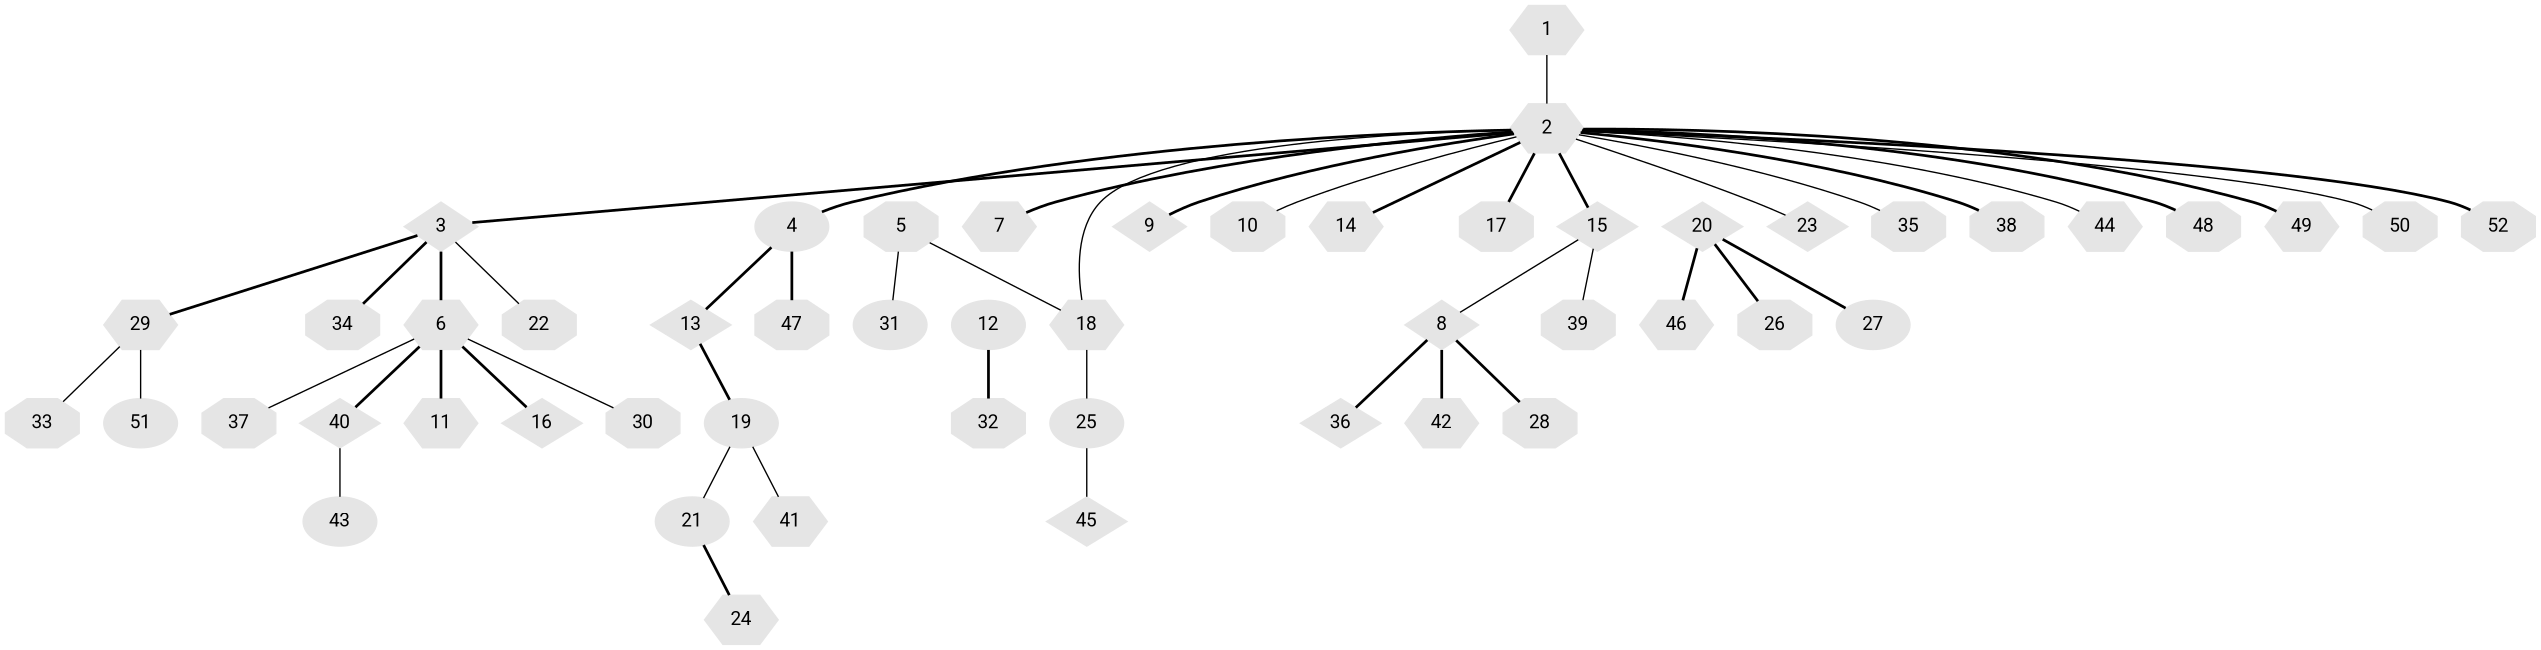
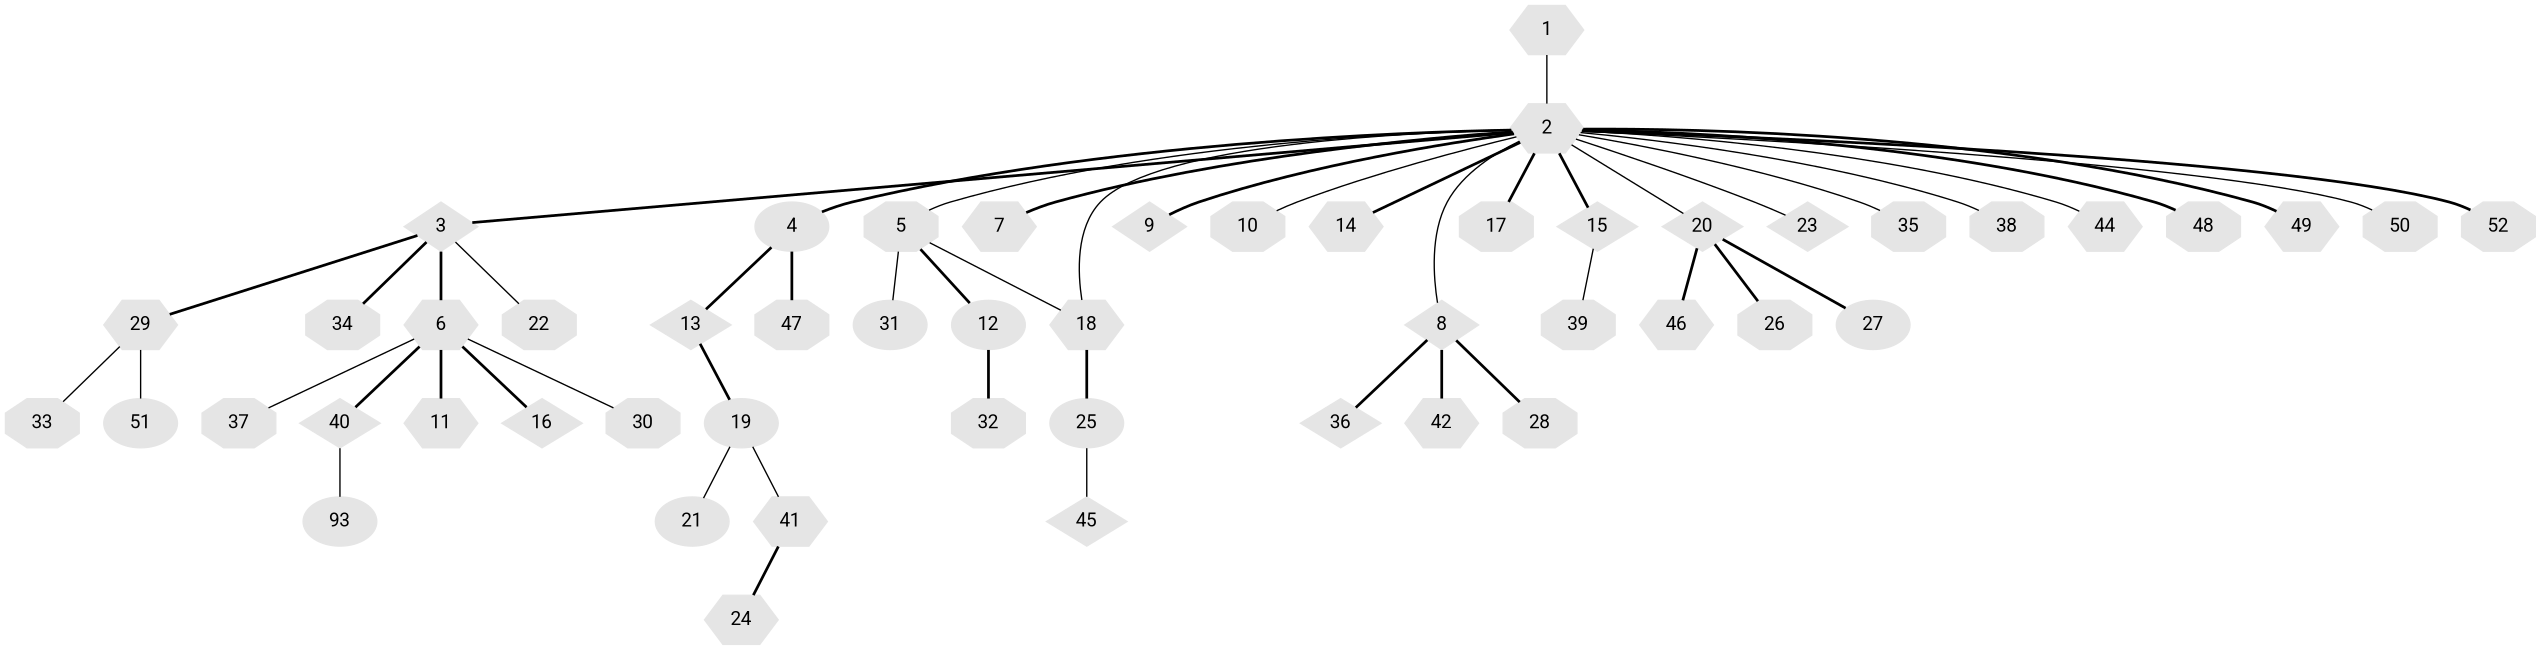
  graph {
    fontname=Roboto
    node [color=gray90 fontname=Roboto shape=octagon style=filled]
    edge [fontname=Roboto style=bold]
    1 [shape=hexagon]
    2 [shape=hexagon]
    3 [shape=diamond]
    4 [shape=ellipse]
    5
    7 [shape=hexagon]
    8 [shape=diamond]
    9 [shape=diamond]
    10
    14 [shape=hexagon]
    15 [shape=diamond]
    17
    18 [shape=hexagon]
    20 [shape=diamond]
    23 [shape=diamond]
    35
    38
    44 [shape=hexagon]
    48
    49 [shape=hexagon]
    50
    52
    6 [shape=hexagon]
    22
    29 [shape=hexagon]
    34
    13 [shape=diamond]
    47
    12 [shape=ellipse]
    31 [shape=ellipse]
    28
    36 [shape=diamond]
    42 [shape=hexagon]
    39
    25 [shape=ellipse]
    26
    27 [shape=ellipse]
    46 [shape=hexagon]
    11 [shape=hexagon]
    16 [shape=diamond]
    30
    37
    40 [shape=diamond]
    33
    51 [shape=ellipse]
    19 [shape=ellipse]
    32
-   43 [shape=ellipse]
+   43 [shape=ellipse label=93]
    21 [shape=ellipse]
    41 [shape=hexagon]
    45 [shape=diamond]
    24 [shape=hexagon]
    1 -- 2 [style=solid]
    2 -- 3
    2 -- 4
+   2 -- 5 [style=solid]
    2 -- 7
-   15 -- 8 [style=solid]
+   2 -- 8 [style=solid]
    2 -- 9
    2 -- 10 [style=solid]
    2 -- 14
    2 -- 15
    2 -- 17
    2 -- 18 [style=solid]
+   2 -- 20 [style=solid]
    2 -- 23 [style=solid]
    2 -- 35 [style=solid]
-   2 -- 38
+   2 -- 38 [style=solid]
    2 -- 44 [style=solid]
    2 -- 48
    2 -- 49
    2 -- 50 [style=solid]
    2 -- 52
    3 -- 6
    3 -- 22 [style=solid]
    3 -- 29
    3 -- 34
    4 -- 13
    4 -- 47
    5 -- 18 [style=solid]
+   5 -- 12
    5 -- 31 [style=solid]
    8 -- 28
    8 -- 36
    8 -- 42
    15 -- 39 [style=solid]
-   18 -- 25 [style=solid]
+   18 -- 25
    20 -- 26
    20 -- 27
    20 -- 46
    6 -- 11
    6 -- 16
    6 -- 30 [style=solid]
    6 -- 37 [style=solid]
    6 -- 40
    29 -- 33 [style=solid]
    29 -- 51 [style=solid]
    13 -- 19
    12 -- 32
    25 -- 45 [style=solid]
    40 -- 43 [style=solid]
    19 -- 21 [style=solid]
    19 -- 41 [style=solid]
-   21 -- 24
+   41 -- 24
  }
